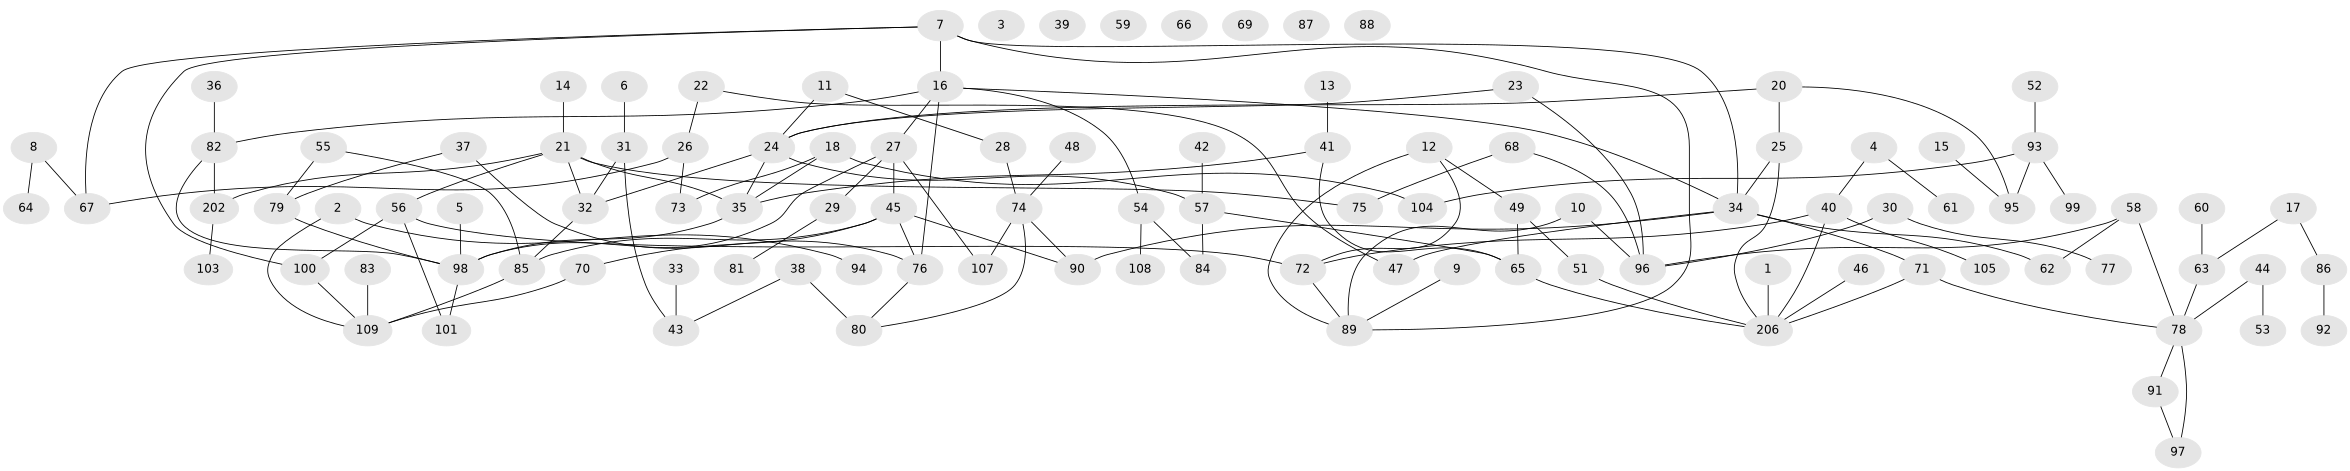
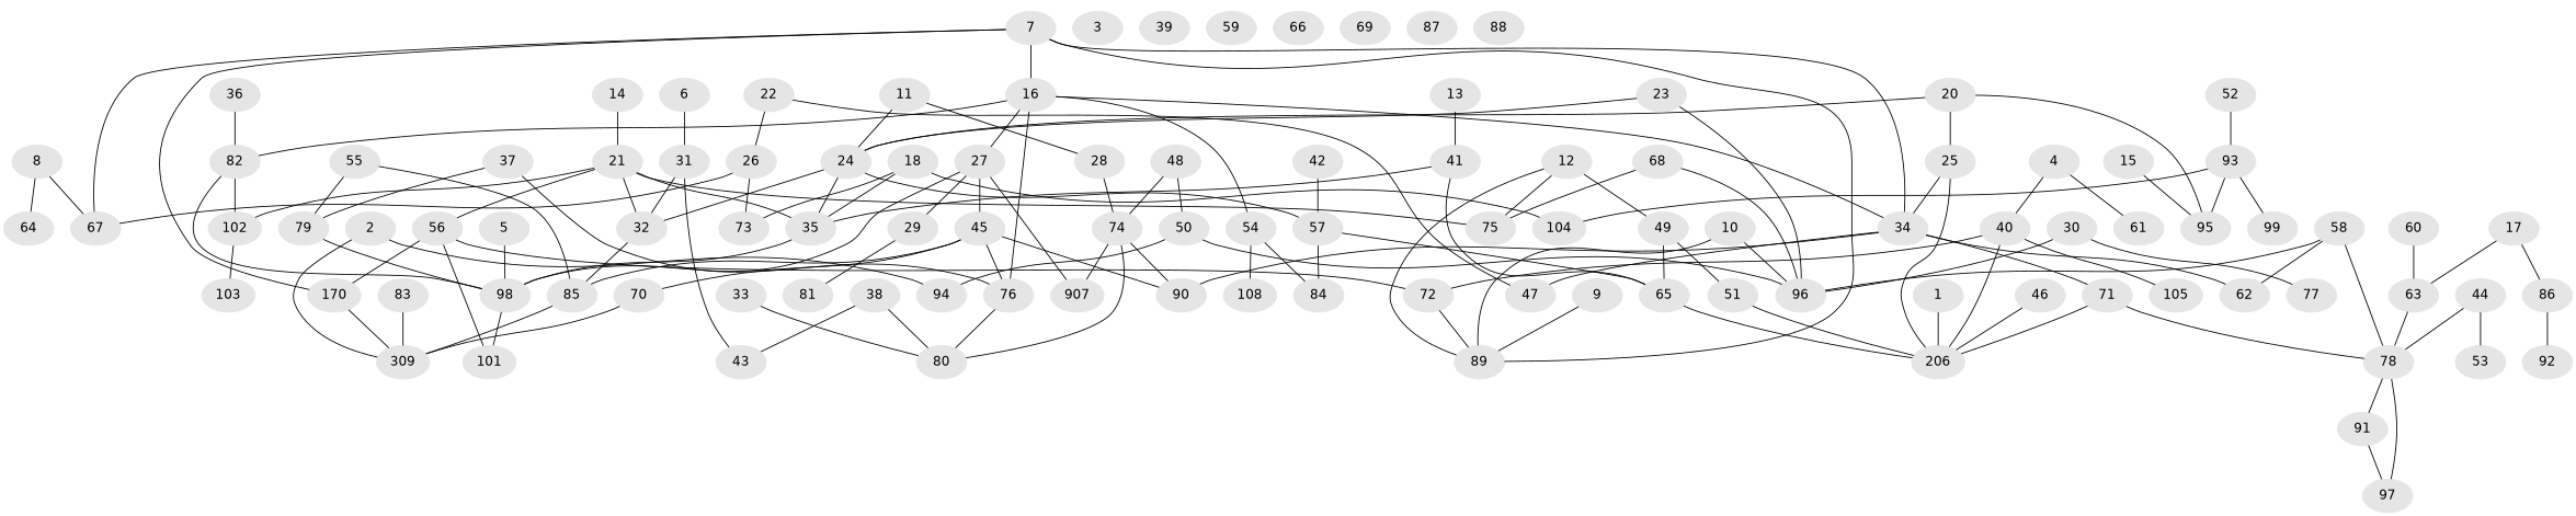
  graph {
    fontname="DejaVu Sans"
    node [color=gray90 fontname="DejaVu Sans" style=filled]
    edge [fontname="DejaVu Sans"]
    n1 [label=206]
    1
    2
    94
-   109
+   109 [label=309]
    3
    4
    40
    61
    72
    105
    5
    98
    101
    6
    31
    32
    43
    7
    16
    34
    67
    89
-   100
+   100 [label=170]
    27
    54
    76
    82
    47
    62
    71
    90
    8
    64
    9
    10
    96
    11
    24
    28
    35
    57
    74
    12
    49
    75
    65
    51
    13
    41
    14
    21
    56
-   102 [label=202]
+   102
    15
    95
    29
    45
-   107
+   107 [label=907]
    84
    108
    80
    17
    63
    86
    78
    92
    18
    73
    104
    20
    25
    85
    103
    22
    26
    23
    81
    70
    30
    77
    33
    36
    37
    79
    38
    39
    42
    44
    53
    91
    97
    46
    48
+   50
    52
    93
    99
    55
    58
    59
    60
    66
    68
    69
    83
    87
    88
    1 -- n1
    2 -- 94
    2 -- 109
    4 -- 40
    4 -- 61
    40 -- n1
    40 -- 72
    40 -- 105
    72 -- 89
    5 -- 98
    98 -- 101
    6 -- 31
    31 -- 32
    31 -- 43
    32 -- 85
    7 -- 16
    7 -- 34
    7 -- 67
    7 -- 89
    7 -- 100
    16 -- 34
    16 -- 27
    16 -- 54
    16 -- 76
    16 -- 82
    34 -- 47
    34 -- 62
    34 -- 71
    34 -- 90
    100 -- 109
    27 -- 98
    27 -- 29
    27 -- 45
    27 -- 107
    54 -- 84
    54 -- 108
    76 -- 80
    82 -- 98
    82 -- 102
    71 -- n1
    71 -- 78
    8 -- 67
    8 -- 64
    9 -- 89
    10 -- 89
    10 -- 96
    11 -- 24
    11 -- 28
    24 -- 32
    24 -- 35
    24 -- 57
    28 -- 74
    35 -- 98
    57 -- 65
    57 -- 84
    74 -- 90
    74 -- 107
    74 -- 80
    12 -- 89
    12 -- 49
-   12 -- 72
+   12 -- 75
    49 -- 65
    49 -- 51
    65 -- n1
    51 -- n1
    13 -- 41
    41 -- 35
    41 -- 65
    14 -- 21
    21 -- 32
    21 -- 35
    21 -- 75
    21 -- 56
    21 -- 102
    56 -- 72
    56 -- 101
    56 -- 100
    102 -- 103
    15 -- 95
    29 -- 81
    45 -- 76
    45 -- 90
    45 -- 85
    45 -- 70
    17 -- 63
    17 -- 86
    63 -- 78
    86 -- 92
    78 -- 91
    78 -- 97
    18 -- 35
    18 -- 73
    18 -- 104
    20 -- 24
    20 -- 95
    20 -- 25
    25 -- n1
    25 -- 34
    85 -- 109
    22 -- 47
    22 -- 26
    26 -- 67
    26 -- 73
    23 -- 96
    23 -- 24
    70 -- 109
    30 -- 96
    30 -- 77
-   33 -- 43
+   33 -- 80
    36 -- 82
    37 -- 76
    37 -- 79
    79 -- 98
    38 -- 43
    38 -- 80
    42 -- 57
    44 -- 78
    44 -- 53
    91 -- 97
    46 -- n1
    48 -- 74
+   48 -- 50
+   50 -- 94
+   50 -- 96
    52 -- 93
    93 -- 95
    93 -- 104
    93 -- 99
    55 -- 85
    55 -- 79
    58 -- 62
    58 -- 96
    58 -- 78
    60 -- 63
    68 -- 96
    68 -- 75
    83 -- 109
  }
